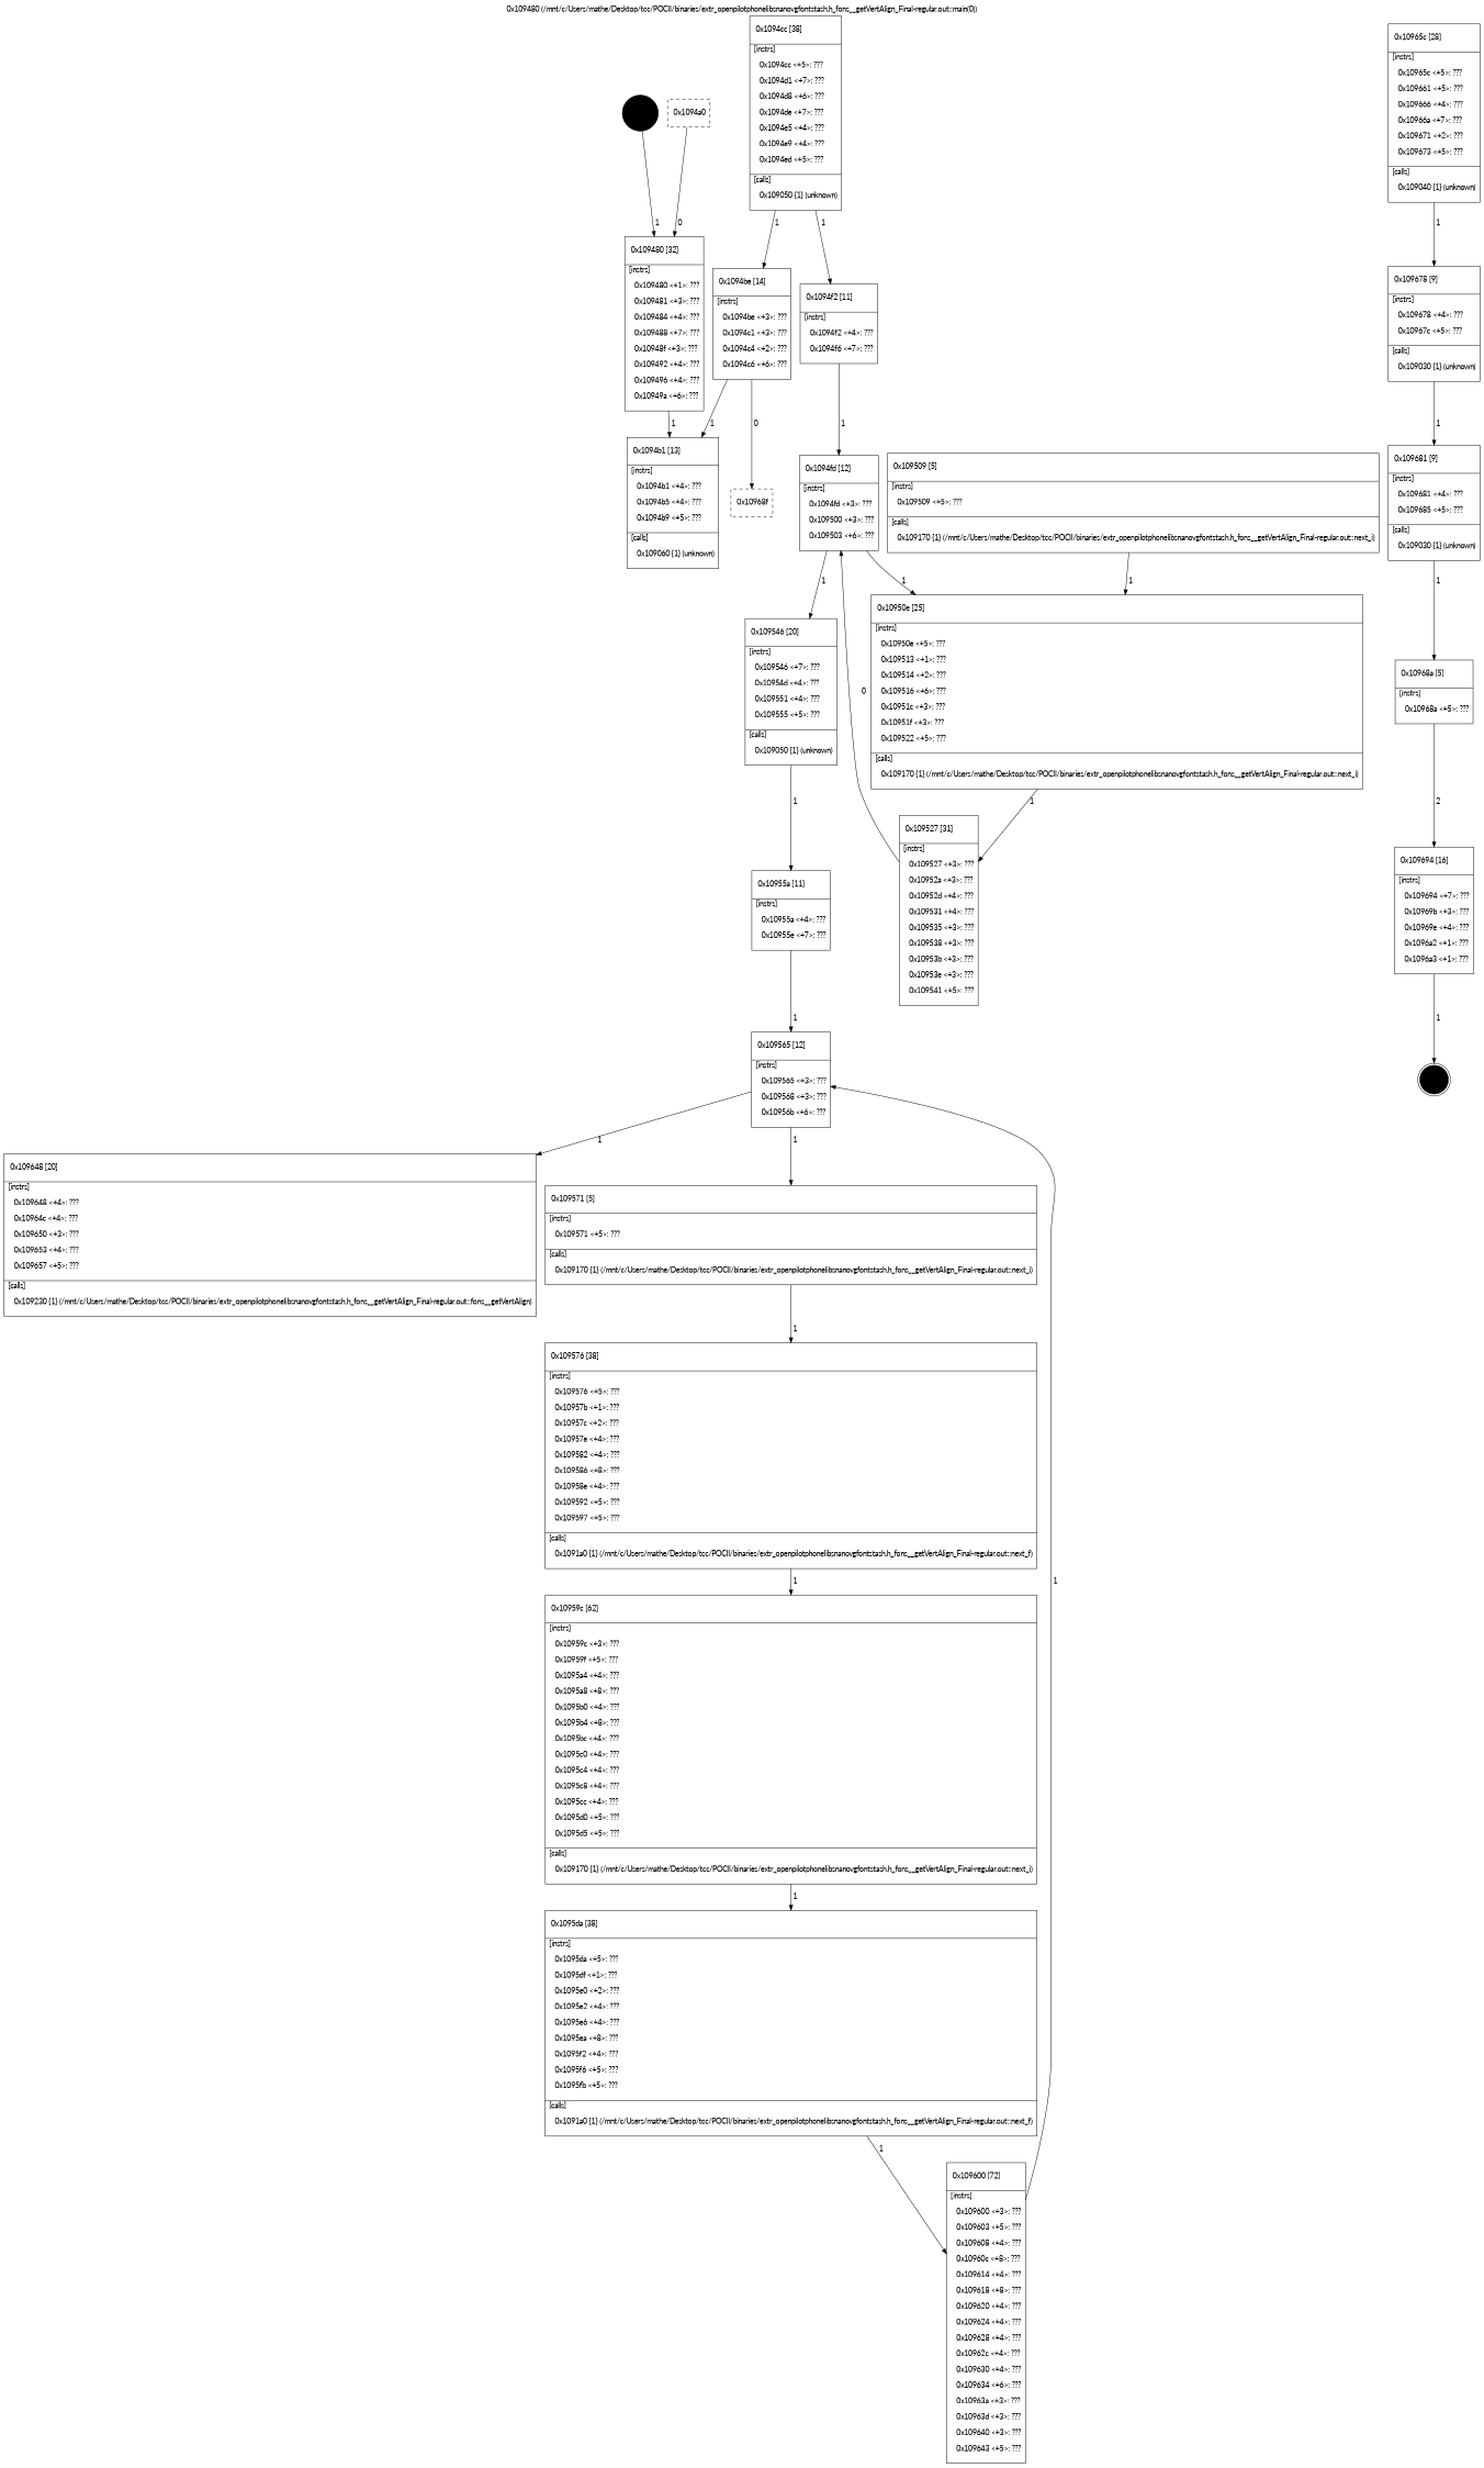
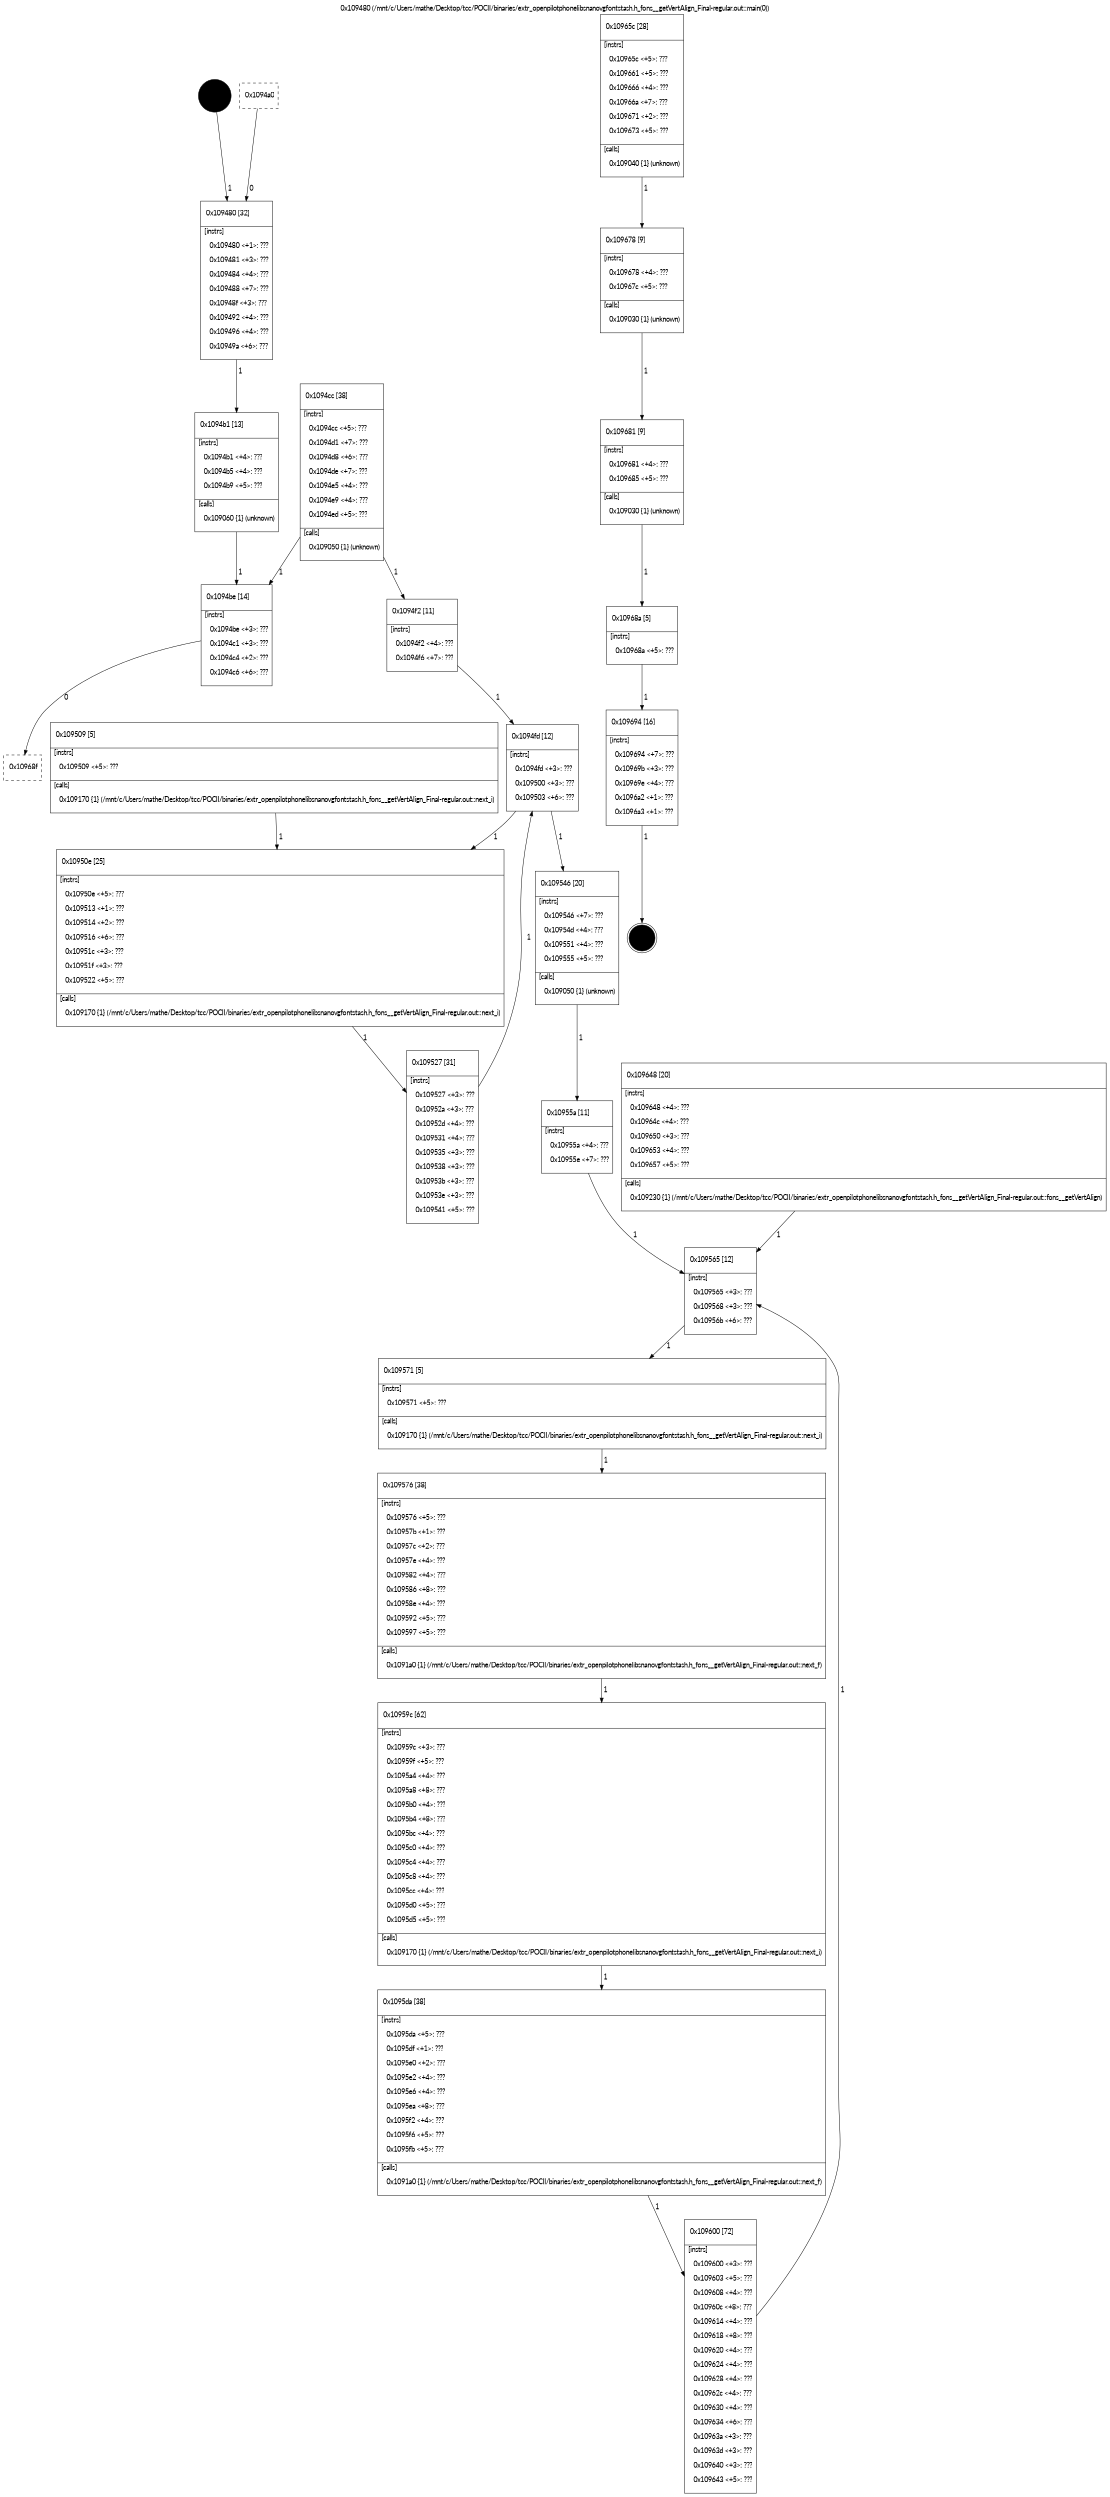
  digraph {
    fontname=Lato
    label="0x109480 (/mnt/c/Users/mathe/Desktop/tcc/POCII/binaries/extr_openpilotphonelibsnanovgfontstash.h_fons__getVertAlign_Final-regular.out::main(0))"
    labelloc=t
    node [fontname=Lato shape=record]
    edge [fontname=Lato]
    Entry [fillcolor=black height=0.3 shape=circle style=filled width=0.3]
    n2 [label="{\n     0x109480 [32]\l\n     | [instrs]\l\n     &nbsp;&nbsp;0x109480 \<+1\>: ???\l\n     &nbsp;&nbsp;0x109481 \<+3\>: ???\l\n     &nbsp;&nbsp;0x109484 \<+4\>: ???\l\n     &nbsp;&nbsp;0x109488 \<+7\>: ???\l\n     &nbsp;&nbsp;0x10948f \<+3\>: ???\l\n     &nbsp;&nbsp;0x109492 \<+4\>: ???\l\n     &nbsp;&nbsp;0x109496 \<+4\>: ???\l\n     &nbsp;&nbsp;0x10949a \<+6\>: ???\l\n  }"]
    n3 [label="{\n     0x1094b1 [13]\l\n     | [instrs]\l\n     &nbsp;&nbsp;0x1094b1 \<+4\>: ???\l\n     &nbsp;&nbsp;0x1094b5 \<+4\>: ???\l\n     &nbsp;&nbsp;0x1094b9 \<+5\>: ???\l\n     | [calls]\l\n     &nbsp;&nbsp;0x109060 \{1\} (unknown)\l\n  }"]
    n4 [label="{\n     0x1094be [14]\l\n     | [instrs]\l\n     &nbsp;&nbsp;0x1094be \<+3\>: ???\l\n     &nbsp;&nbsp;0x1094c1 \<+3\>: ???\l\n     &nbsp;&nbsp;0x1094c4 \<+2\>: ???\l\n     &nbsp;&nbsp;0x1094c6 \<+6\>: ???\l\n  }"]
    n5 [label="{\n     0x1094a0\l\n  }" style=dashed]
    n6 [label="{\n     0x10968f\l\n  }" style=dashed]
    n7 [label="{\n     0x1094cc [38]\l\n     | [instrs]\l\n     &nbsp;&nbsp;0x1094cc \<+5\>: ???\l\n     &nbsp;&nbsp;0x1094d1 \<+7\>: ???\l\n     &nbsp;&nbsp;0x1094d8 \<+6\>: ???\l\n     &nbsp;&nbsp;0x1094de \<+7\>: ???\l\n     &nbsp;&nbsp;0x1094e5 \<+4\>: ???\l\n     &nbsp;&nbsp;0x1094e9 \<+4\>: ???\l\n     &nbsp;&nbsp;0x1094ed \<+5\>: ???\l\n     | [calls]\l\n     &nbsp;&nbsp;0x109050 \{1\} (unknown)\l\n  }"]
    n8 [label="{\n     0x1094f2 [11]\l\n     | [instrs]\l\n     &nbsp;&nbsp;0x1094f2 \<+4\>: ???\l\n     &nbsp;&nbsp;0x1094f6 \<+7\>: ???\l\n  }"]
    n9 [label="{\n     0x1094fd [12]\l\n     | [instrs]\l\n     &nbsp;&nbsp;0x1094fd \<+3\>: ???\l\n     &nbsp;&nbsp;0x109500 \<+3\>: ???\l\n     &nbsp;&nbsp;0x109503 \<+6\>: ???\l\n  }"]
    Exit [fillcolor=black height=0.3 peripheries=2 shape=circle style=filled width=0.3]
    n11 [label="{\n     0x109546 [20]\l\n     | [instrs]\l\n     &nbsp;&nbsp;0x109546 \<+7\>: ???\l\n     &nbsp;&nbsp;0x10954d \<+4\>: ???\l\n     &nbsp;&nbsp;0x109551 \<+4\>: ???\l\n     &nbsp;&nbsp;0x109555 \<+5\>: ???\l\n     | [calls]\l\n     &nbsp;&nbsp;0x109050 \{1\} (unknown)\l\n  }"]
    n12 [label="{\n     0x10950e [25]\l\n     | [instrs]\l\n     &nbsp;&nbsp;0x10950e \<+5\>: ???\l\n     &nbsp;&nbsp;0x109513 \<+1\>: ???\l\n     &nbsp;&nbsp;0x109514 \<+2\>: ???\l\n     &nbsp;&nbsp;0x109516 \<+6\>: ???\l\n     &nbsp;&nbsp;0x10951c \<+3\>: ???\l\n     &nbsp;&nbsp;0x10951f \<+3\>: ???\l\n     &nbsp;&nbsp;0x109522 \<+5\>: ???\l\n     | [calls]\l\n     &nbsp;&nbsp;0x109170 \{1\} (/mnt/c/Users/mathe/Desktop/tcc/POCII/binaries/extr_openpilotphonelibsnanovgfontstash.h_fons__getVertAlign_Final-regular.out::next_i)\l\n  }"]
    n13 [label="{\n     0x10955a [11]\l\n     | [instrs]\l\n     &nbsp;&nbsp;0x10955a \<+4\>: ???\l\n     &nbsp;&nbsp;0x10955e \<+7\>: ???\l\n  }"]
    n14 [label="{\n     0x109509 [5]\l\n     | [instrs]\l\n     &nbsp;&nbsp;0x109509 \<+5\>: ???\l\n     | [calls]\l\n     &nbsp;&nbsp;0x109170 \{1\} (/mnt/c/Users/mathe/Desktop/tcc/POCII/binaries/extr_openpilotphonelibsnanovgfontstash.h_fons__getVertAlign_Final-regular.out::next_i)\l\n  }"]
    n15 [label="{\n     0x109565 [12]\l\n     | [instrs]\l\n     &nbsp;&nbsp;0x109565 \<+3\>: ???\l\n     &nbsp;&nbsp;0x109568 \<+3\>: ???\l\n     &nbsp;&nbsp;0x10956b \<+6\>: ???\l\n  }"]
    n16 [label="{\n     0x109527 [31]\l\n     | [instrs]\l\n     &nbsp;&nbsp;0x109527 \<+3\>: ???\l\n     &nbsp;&nbsp;0x10952a \<+3\>: ???\l\n     &nbsp;&nbsp;0x10952d \<+4\>: ???\l\n     &nbsp;&nbsp;0x109531 \<+4\>: ???\l\n     &nbsp;&nbsp;0x109535 \<+3\>: ???\l\n     &nbsp;&nbsp;0x109538 \<+3\>: ???\l\n     &nbsp;&nbsp;0x10953b \<+3\>: ???\l\n     &nbsp;&nbsp;0x10953e \<+3\>: ???\l\n     &nbsp;&nbsp;0x109541 \<+5\>: ???\l\n  }"]
    n17 [label="{\n     0x109648 [20]\l\n     | [instrs]\l\n     &nbsp;&nbsp;0x109648 \<+4\>: ???\l\n     &nbsp;&nbsp;0x10964c \<+4\>: ???\l\n     &nbsp;&nbsp;0x109650 \<+3\>: ???\l\n     &nbsp;&nbsp;0x109653 \<+4\>: ???\l\n     &nbsp;&nbsp;0x109657 \<+5\>: ???\l\n     | [calls]\l\n     &nbsp;&nbsp;0x109230 \{1\} (/mnt/c/Users/mathe/Desktop/tcc/POCII/binaries/extr_openpilotphonelibsnanovgfontstash.h_fons__getVertAlign_Final-regular.out::fons__getVertAlign)\l\n  }"]
    n18 [label="{\n     0x109571 [5]\l\n     | [instrs]\l\n     &nbsp;&nbsp;0x109571 \<+5\>: ???\l\n     | [calls]\l\n     &nbsp;&nbsp;0x109170 \{1\} (/mnt/c/Users/mathe/Desktop/tcc/POCII/binaries/extr_openpilotphonelibsnanovgfontstash.h_fons__getVertAlign_Final-regular.out::next_i)\l\n  }"]
    n19 [label="{\n     0x109576 [38]\l\n     | [instrs]\l\n     &nbsp;&nbsp;0x109576 \<+5\>: ???\l\n     &nbsp;&nbsp;0x10957b \<+1\>: ???\l\n     &nbsp;&nbsp;0x10957c \<+2\>: ???\l\n     &nbsp;&nbsp;0x10957e \<+4\>: ???\l\n     &nbsp;&nbsp;0x109582 \<+4\>: ???\l\n     &nbsp;&nbsp;0x109586 \<+8\>: ???\l\n     &nbsp;&nbsp;0x10958e \<+4\>: ???\l\n     &nbsp;&nbsp;0x109592 \<+5\>: ???\l\n     &nbsp;&nbsp;0x109597 \<+5\>: ???\l\n     | [calls]\l\n     &nbsp;&nbsp;0x1091a0 \{1\} (/mnt/c/Users/mathe/Desktop/tcc/POCII/binaries/extr_openpilotphonelibsnanovgfontstash.h_fons__getVertAlign_Final-regular.out::next_f)\l\n  }"]
    n20 [label="{\n     0x10965c [28]\l\n     | [instrs]\l\n     &nbsp;&nbsp;0x10965c \<+5\>: ???\l\n     &nbsp;&nbsp;0x109661 \<+5\>: ???\l\n     &nbsp;&nbsp;0x109666 \<+4\>: ???\l\n     &nbsp;&nbsp;0x10966a \<+7\>: ???\l\n     &nbsp;&nbsp;0x109671 \<+2\>: ???\l\n     &nbsp;&nbsp;0x109673 \<+5\>: ???\l\n     | [calls]\l\n     &nbsp;&nbsp;0x109040 \{1\} (unknown)\l\n  }"]
    n21 [label="{\n     0x109678 [9]\l\n     | [instrs]\l\n     &nbsp;&nbsp;0x109678 \<+4\>: ???\l\n     &nbsp;&nbsp;0x10967c \<+5\>: ???\l\n     | [calls]\l\n     &nbsp;&nbsp;0x109030 \{1\} (unknown)\l\n  }"]
    n22 [label="{\n     0x10959c [62]\l\n     | [instrs]\l\n     &nbsp;&nbsp;0x10959c \<+3\>: ???\l\n     &nbsp;&nbsp;0x10959f \<+5\>: ???\l\n     &nbsp;&nbsp;0x1095a4 \<+4\>: ???\l\n     &nbsp;&nbsp;0x1095a8 \<+8\>: ???\l\n     &nbsp;&nbsp;0x1095b0 \<+4\>: ???\l\n     &nbsp;&nbsp;0x1095b4 \<+8\>: ???\l\n     &nbsp;&nbsp;0x1095bc \<+4\>: ???\l\n     &nbsp;&nbsp;0x1095c0 \<+4\>: ???\l\n     &nbsp;&nbsp;0x1095c4 \<+4\>: ???\l\n     &nbsp;&nbsp;0x1095c8 \<+4\>: ???\l\n     &nbsp;&nbsp;0x1095cc \<+4\>: ???\l\n     &nbsp;&nbsp;0x1095d0 \<+5\>: ???\l\n     &nbsp;&nbsp;0x1095d5 \<+5\>: ???\l\n     | [calls]\l\n     &nbsp;&nbsp;0x109170 \{1\} (/mnt/c/Users/mathe/Desktop/tcc/POCII/binaries/extr_openpilotphonelibsnanovgfontstash.h_fons__getVertAlign_Final-regular.out::next_i)\l\n  }"]
    n23 [label="{\n     0x1095da [38]\l\n     | [instrs]\l\n     &nbsp;&nbsp;0x1095da \<+5\>: ???\l\n     &nbsp;&nbsp;0x1095df \<+1\>: ???\l\n     &nbsp;&nbsp;0x1095e0 \<+2\>: ???\l\n     &nbsp;&nbsp;0x1095e2 \<+4\>: ???\l\n     &nbsp;&nbsp;0x1095e6 \<+4\>: ???\l\n     &nbsp;&nbsp;0x1095ea \<+8\>: ???\l\n     &nbsp;&nbsp;0x1095f2 \<+4\>: ???\l\n     &nbsp;&nbsp;0x1095f6 \<+5\>: ???\l\n     &nbsp;&nbsp;0x1095fb \<+5\>: ???\l\n     | [calls]\l\n     &nbsp;&nbsp;0x1091a0 \{1\} (/mnt/c/Users/mathe/Desktop/tcc/POCII/binaries/extr_openpilotphonelibsnanovgfontstash.h_fons__getVertAlign_Final-regular.out::next_f)\l\n  }"]
    n24 [label="{\n     0x109600 [72]\l\n     | [instrs]\l\n     &nbsp;&nbsp;0x109600 \<+3\>: ???\l\n     &nbsp;&nbsp;0x109603 \<+5\>: ???\l\n     &nbsp;&nbsp;0x109608 \<+4\>: ???\l\n     &nbsp;&nbsp;0x10960c \<+8\>: ???\l\n     &nbsp;&nbsp;0x109614 \<+4\>: ???\l\n     &nbsp;&nbsp;0x109618 \<+8\>: ???\l\n     &nbsp;&nbsp;0x109620 \<+4\>: ???\l\n     &nbsp;&nbsp;0x109624 \<+4\>: ???\l\n     &nbsp;&nbsp;0x109628 \<+4\>: ???\l\n     &nbsp;&nbsp;0x10962c \<+4\>: ???\l\n     &nbsp;&nbsp;0x109630 \<+4\>: ???\l\n     &nbsp;&nbsp;0x109634 \<+6\>: ???\l\n     &nbsp;&nbsp;0x10963a \<+3\>: ???\l\n     &nbsp;&nbsp;0x10963d \<+3\>: ???\l\n     &nbsp;&nbsp;0x109640 \<+3\>: ???\l\n     &nbsp;&nbsp;0x109643 \<+5\>: ???\l\n  }"]
    n25 [label="{\n     0x109681 [9]\l\n     | [instrs]\l\n     &nbsp;&nbsp;0x109681 \<+4\>: ???\l\n     &nbsp;&nbsp;0x109685 \<+5\>: ???\l\n     | [calls]\l\n     &nbsp;&nbsp;0x109030 \{1\} (unknown)\l\n  }"]
    n26 [label="{\n     0x10968a [5]\l\n     | [instrs]\l\n     &nbsp;&nbsp;0x10968a \<+5\>: ???\l\n  }"]
    n27 [label="{\n     0x109694 [16]\l\n     | [instrs]\l\n     &nbsp;&nbsp;0x109694 \<+7\>: ???\l\n     &nbsp;&nbsp;0x10969b \<+3\>: ???\l\n     &nbsp;&nbsp;0x10969e \<+4\>: ???\l\n     &nbsp;&nbsp;0x1096a2 \<+1\>: ???\l\n     &nbsp;&nbsp;0x1096a3 \<+1\>: ???\l\n  }"]
    Entry -> n2 [label=" 1"]
    n2 -> n3 [label=" 1"]
-   n4 -> n3 [label=" 1"]
+   n3 -> n4 [label=" 1"]
    n4 -> n6 [label=" 0"]
    n5 -> n2 [label=" 0"]
    n7 -> n4 [label=" 1"]
    n7 -> n8 [label=" 1"]
    n8 -> n9 [label=" 1"]
    n9 -> n11 [label=" 1"]
    n9 -> n12 [label=" 1"]
    n11 -> n13 [label=" 1"]
    n12 -> n16 [label=" 1"]
    n13 -> n15 [label=" 1"]
    n14 -> n12 [label=" 1"]
-   n15 -> n17 [label=" 1"]
+   n17 -> n15 [label=" 1"]
    n15 -> n18 [label=" 1"]
-   n16 -> n9 [label=" 0"]
+   n16 -> n9 [label=" 1"]
    n18 -> n19 [label=" 1"]
    n19 -> n22 [label=" 1"]
    n20 -> n21 [label=" 1"]
    n21 -> n25 [label=" 1"]
    n22 -> n23 [label=" 1"]
    n23 -> n24 [label=" 1"]
    n24 -> n15 [label=" 1"]
    n25 -> n26 [label=" 1"]
-   n26 -> n27 [label=" 2"]
+   n26 -> n27 [label=" 1"]
    n27 -> Exit [label=" 1"]
  }
